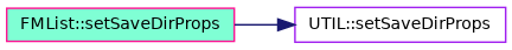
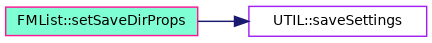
  digraph {
    rankdir=LR
    node [fontname=Helvetica fontsize=10 shape=record style=filled]
    n1 [color=deeppink fillcolor=aquamarine fontcolor=black height=0.2 label="FMList::setSaveDirProps" width=0.4]
-   n2 [color=purple fillcolor=white height=0.2 label="UTIL::setSaveDirProps" width=0.4]
+   n2 [color=purple fillcolor=white height=0.2 label="UTIL::saveSettings" width=0.4]
    n1 -> n2 [color=midnightblue fontname=Helvetica fontsize=10 labelfontname=Helvetica labelfontsize=10 style=solid arrowhead=normal]
  }
